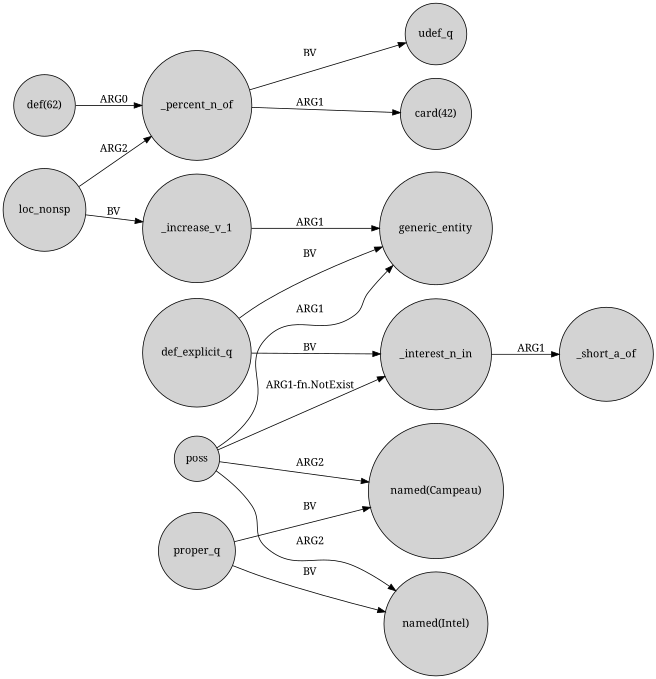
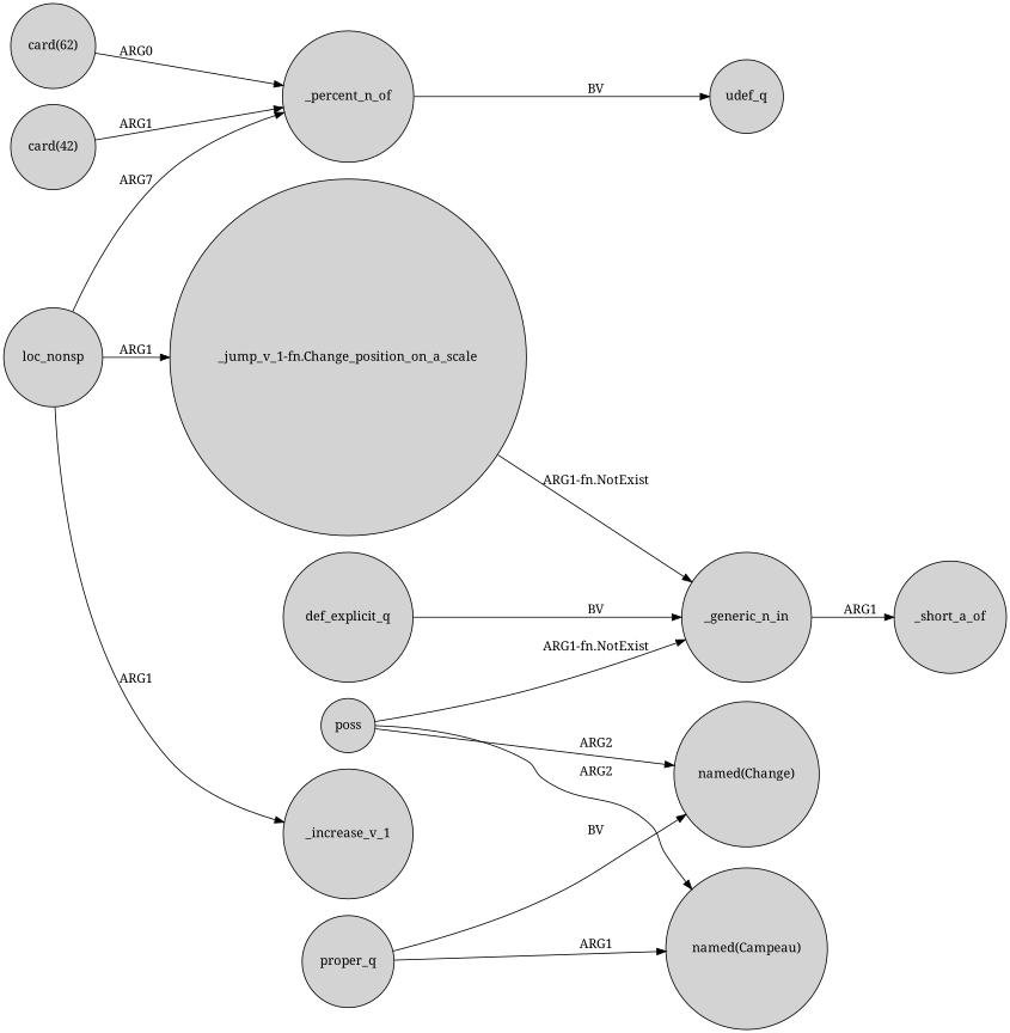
  digraph {
    fontname="Noto Serif"
    rankdir=LR
    node [fontname="Noto Serif" shape=circle style=filled]
    edge [fontname="Noto Serif"]
    poss
-   generic_entity
-   _interest_n_in
-   "named(Intel)"
+   _interest_n_in [label=_generic_n_in]
+   "named(Intel)" [label="named(Change)"]
    "named(Campeau)"
    _short_a_of
+   "_jump_v_1-fn.Change_position_on_a_scale"
    def_explicit_q
    "card(42)"
    _percent_n_of
    udef_q
    proper_q
    loc_nonsp
    _increase_v_1
-   "card(62)" [label="def(62)"]
-   poss -> generic_entity [label=ARG1]
+   "card(62)"
    poss -> _interest_n_in [label="ARG1-fn.NotExist"]
    poss -> "named(Intel)" [label=ARG2]
    poss -> "named(Campeau)" [label=ARG2]
    _interest_n_in -> _short_a_of [label=ARG1]
-   def_explicit_q -> generic_entity [label=BV]
+   "_jump_v_1-fn.Change_position_on_a_scale" -> _interest_n_in [label="ARG1-fn.NotExist"]
    def_explicit_q -> _interest_n_in [label=BV]
-   _percent_n_of -> "card(42)" [label=ARG1]
+   "card(42)" -> _percent_n_of [label=ARG1]
    _percent_n_of -> udef_q [label=BV]
    proper_q -> "named(Intel)" [label=BV]
-   proper_q -> "named(Campeau)" [label=BV]
-   loc_nonsp -> _percent_n_of [label=ARG2]
-   loc_nonsp -> _increase_v_1 [label=BV]
-   _increase_v_1 -> generic_entity [label=ARG1]
+   proper_q -> "named(Campeau)" [label=ARG1]
+   loc_nonsp -> "_jump_v_1-fn.Change_position_on_a_scale" [label=ARG1]
+   loc_nonsp -> _percent_n_of [label=ARG7]
+   loc_nonsp -> _increase_v_1 [label=ARG1]
    "card(62)" -> _percent_n_of [label=ARG0]
  }
